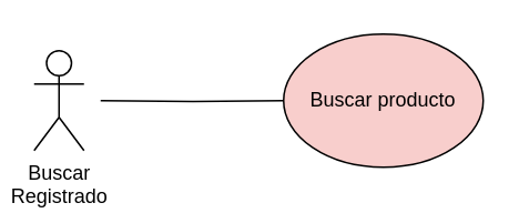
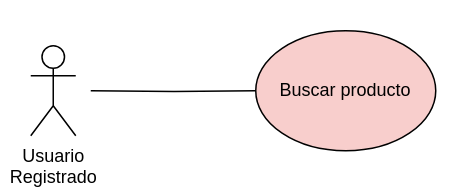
  <mxCell id="0" />
  <mxCell id="1" parent="0" />
- <mxCell id="2" value="Buscar&lt;br&gt;Registrado" style="shape=umlActor;verticalLabelPosition=bottom;verticalAlign=top;html=1;outlineConnect=0;" parent="1" vertex="1"><mxGeometry x="20" y="30" width="30" height="60" as="geometry" /></mxCell>
+ <mxCell id="2" value="Usuario&lt;br&gt;Registrado" style="shape=umlActor;verticalLabelPosition=bottom;verticalAlign=top;html=1;outlineConnect=0;" parent="1" vertex="1"><mxGeometry x="20" y="30" width="30" height="60" as="geometry" /></mxCell>
  <mxCell id="3" value="Buscar producto" style="ellipse;whiteSpace=wrap;html=1;fillColor=#f8cecc;" parent="1" vertex="1"><mxGeometry x="170" y="20" width="120" height="80" as="geometry" /></mxCell>
  <mxCell id="4" value="" style="endArrow=none;html=1;rounded=0;edgeStyle=orthogonalEdgeStyle;entryX=0;entryY=0.5;entryDx=0;entryDy=0;" parent="1" target="3" edge="1"><mxGeometry width="50" height="50" relative="1" as="geometry"><mxPoint x="60" y="60" as="sourcePoint" /><mxPoint x="60" y="30" as="targetPoint" /></mxGeometry></mxCell>
